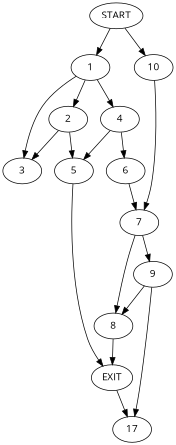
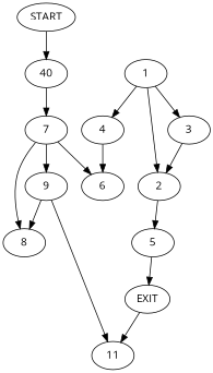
  digraph {
    fontname="Open Sans"
    node [fontname="Open Sans"]
    edge [fontname="Open Sans"]
    n1 [label=START]
    1
-   10
+   10 [label=40]
    2
    3
    4
    7
    n8 [label=EXIT]
-   11 [label=17]
+   11
    5
    6
    8
    9
-   n1 -> 1
    n1 -> 10
    1 -> 2
    1 -> 3
    1 -> 4
    10 -> 7
    2 -> 5
-   2 -> 3
-   4 -> 5
+   3 -> 2
    4 -> 6
    7 -> 8
    7 -> 9
    n8 -> 11
    5 -> n8
-   6 -> 7
-   8 -> n8
+   7 -> 6
    9 -> 11
    9 -> 8
  }
